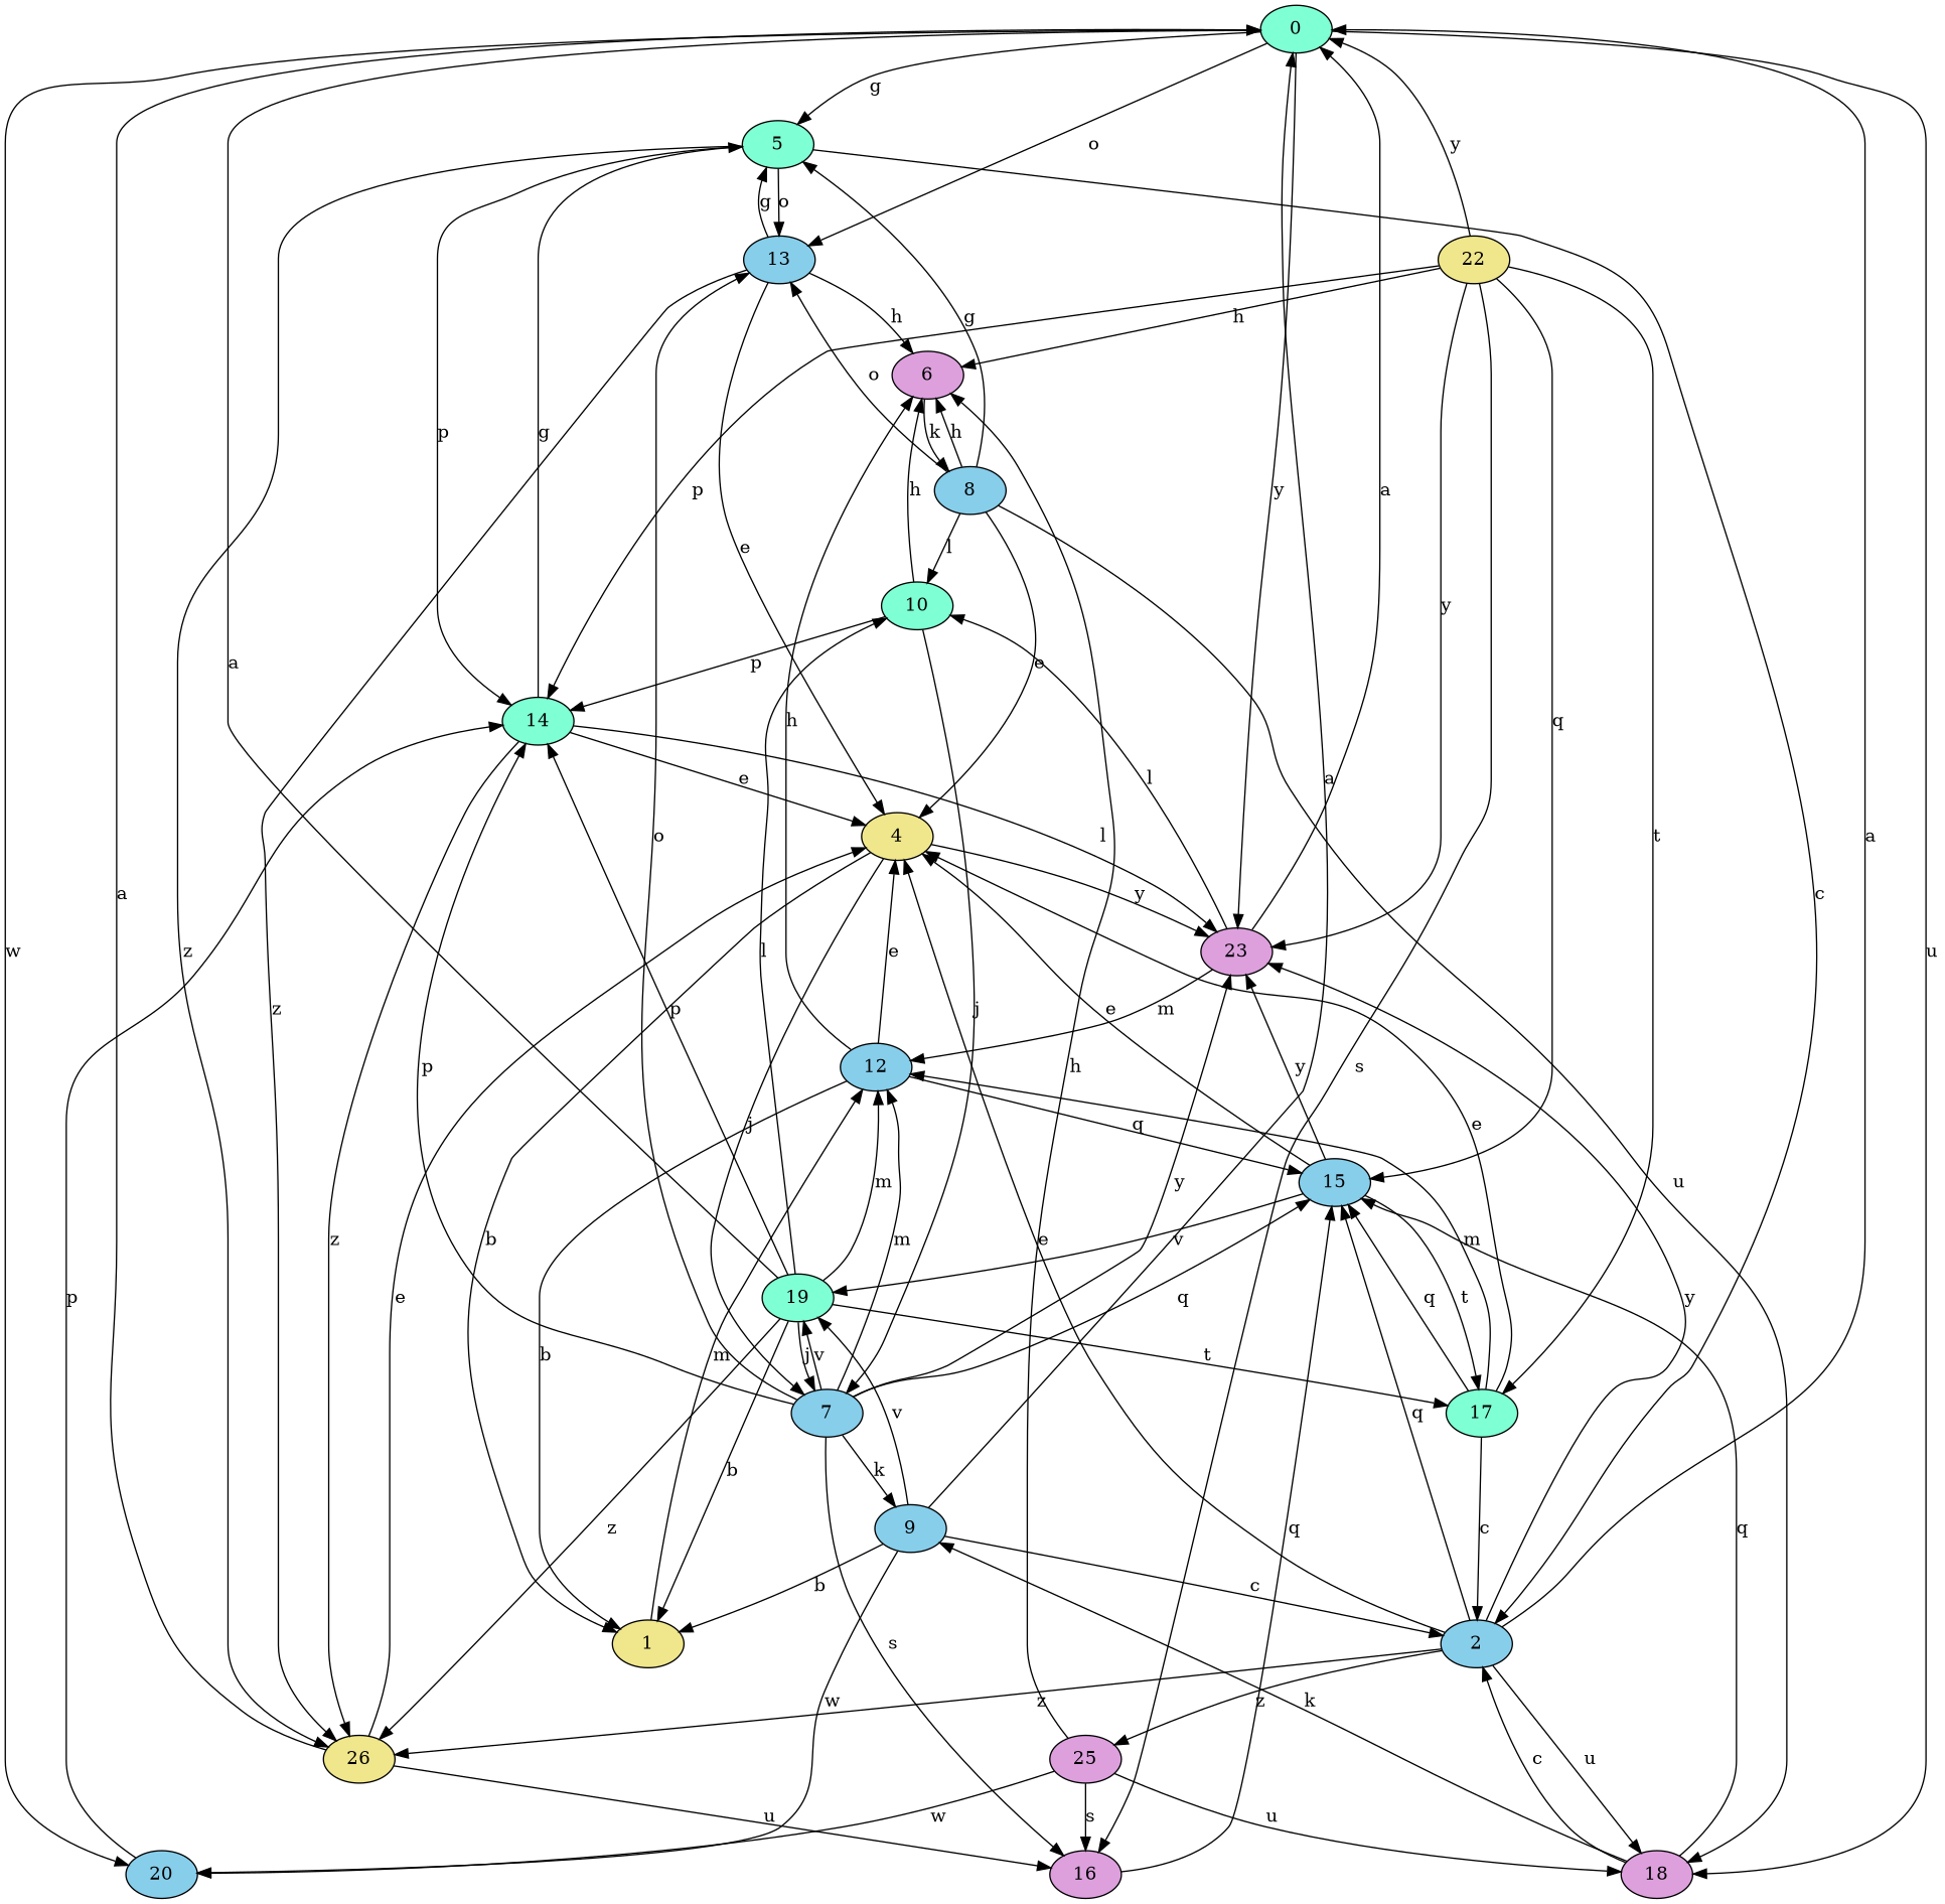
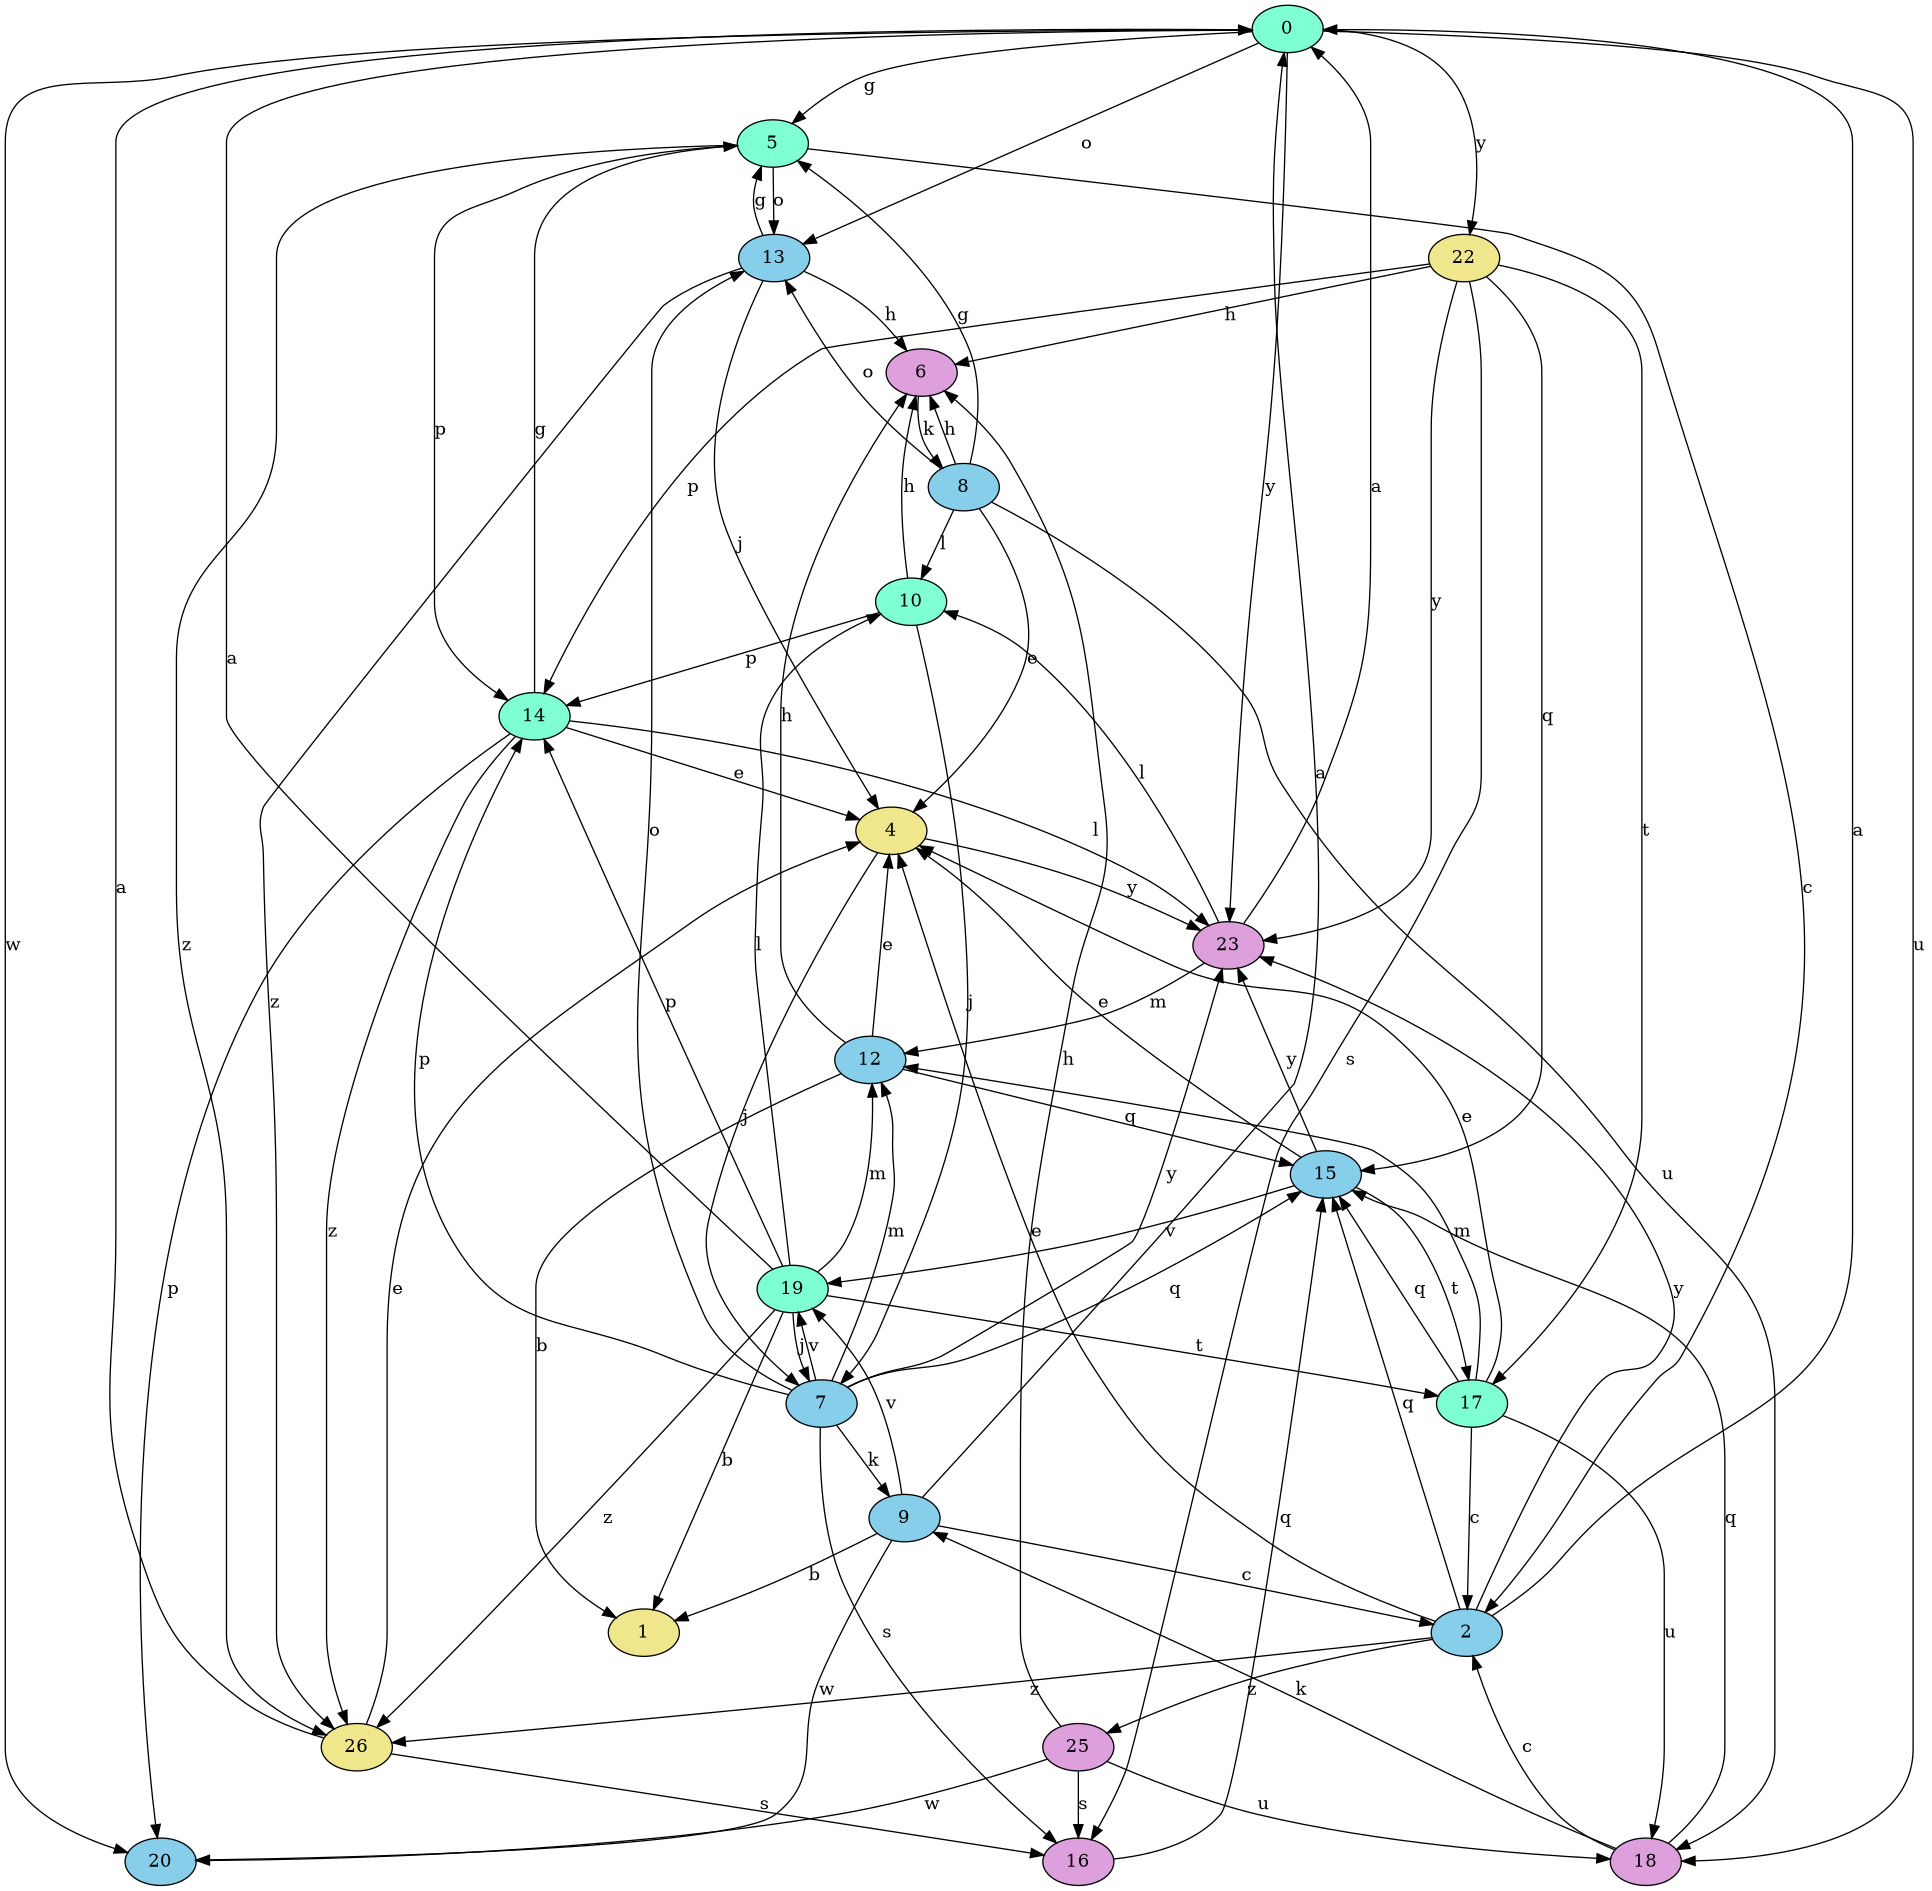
  strict digraph {
    node [fillcolor=skyblue style=filled]
    0 [fillcolor=aquamarine]
    5 [fillcolor=aquamarine]
    13
    18 [fillcolor=plum]
    20
    22 [fillcolor=khaki]
    23 [fillcolor=plum]
    2
    26 [fillcolor=khaki]
    14 [fillcolor=aquamarine]
    4 [fillcolor=khaki]
    6 [fillcolor=plum]
    15
    9
    16 [fillcolor=plum]
    17 [fillcolor=aquamarine]
    12
    10 [fillcolor=aquamarine]
    1 [fillcolor=khaki]
    25 [fillcolor=plum]
    7
    19 [fillcolor=aquamarine]
    8
    0 -> 5 [label=g]
    0 -> 13 [label=o]
    0 -> 18 [label=u]
    0 -> 20 [label=w]
-   22 -> 0 [label=y]
+   0 -> 22 [label=y]
    0 -> 23 [label=y]
    5 -> 13 [label=o]
    5 -> 2 [label=c]
    5 -> 26 [label=z]
    5 -> 14 [label=p]
    13 -> 5 [label=g]
    13 -> 26 [label=z]
-   13 -> 4 [label=e]
+   13 -> 4 [label=j]
    13 -> 6 [label=h]
    18 -> 2 [label=c]
    18 -> 15 [label=q]
    18 -> 9 [label=k]
-   20 -> 14 [label=p]
+   14 -> 20 [label=p]
    22 -> 23 [label=y]
    22 -> 14 [label=p]
    22 -> 6 [label=h]
    22 -> 15 [label=q]
    22 -> 16 [label=s]
    22 -> 17 [label=t]
    23 -> 0 [label=a]
    23 -> 12 [label=m]
    23 -> 10 [label=l]
    2 -> 0 [label=a]
-   2 -> 18 [label=u]
+   17 -> 18 [label=u]
    2 -> 23 [label=y]
    2 -> 26 [label=z]
    2 -> 4 [label=e]
    2 -> 15 [label=q]
    2 -> 25 [label=z]
    26 -> 0 [label=a]
    26 -> 4 [label=e]
-   26 -> 16 [label=u]
+   26 -> 16 [label=s]
    14 -> 5 [label=g]
    14 -> 23 [label=l]
    14 -> 26 [label=z]
    14 -> 4 [label=e]
    4 -> 23 [label=y]
-   4 -> 1 [label=b]
    4 -> 7 [label=j]
    6 -> 8 [label=k]
    15 -> 23 [label=y]
    15 -> 4 [label=e]
    15 -> 17 [label=t]
    15 -> 19 [label=v]
    9 -> 0 [label=a]
    9 -> 20 [label=w]
    9 -> 2 [label=c]
    9 -> 1 [label=b]
    9 -> 19 [label=v]
    16 -> 15 [label=q]
    17 -> 2 [label=c]
    17 -> 4 [label=e]
    17 -> 15 [label=q]
    17 -> 12 [label=m]
    12 -> 4 [label=e]
    12 -> 6 [label=h]
    12 -> 15 [label=q]
    12 -> 1 [label=b]
    10 -> 14 [label=p]
    10 -> 6 [label=h]
    10 -> 7 [label=j]
-   1 -> 12 [label=m]
    25 -> 18 [label=u]
    25 -> 20 [label=w]
    25 -> 6 [label=h]
    25 -> 16 [label=s]
    7 -> 13 [label=o]
    7 -> 23 [label=y]
    7 -> 14 [label=p]
    7 -> 15 [label=q]
    7 -> 9 [label=k]
    7 -> 16 [label=s]
    7 -> 12 [label=m]
    7 -> 19 [label=v]
    19 -> 0 [label=a]
    19 -> 26 [label=z]
    19 -> 14 [label=p]
    19 -> 17 [label=t]
    19 -> 12 [label=m]
    19 -> 10 [label=l]
    19 -> 1 [label=b]
    19 -> 7 [label=j]
    8 -> 5 [label=g]
    8 -> 13 [label=o]
    8 -> 18 [label=u]
    8 -> 4 [label=e]
    8 -> 6 [label=h]
    8 -> 10 [label=l]
  }
